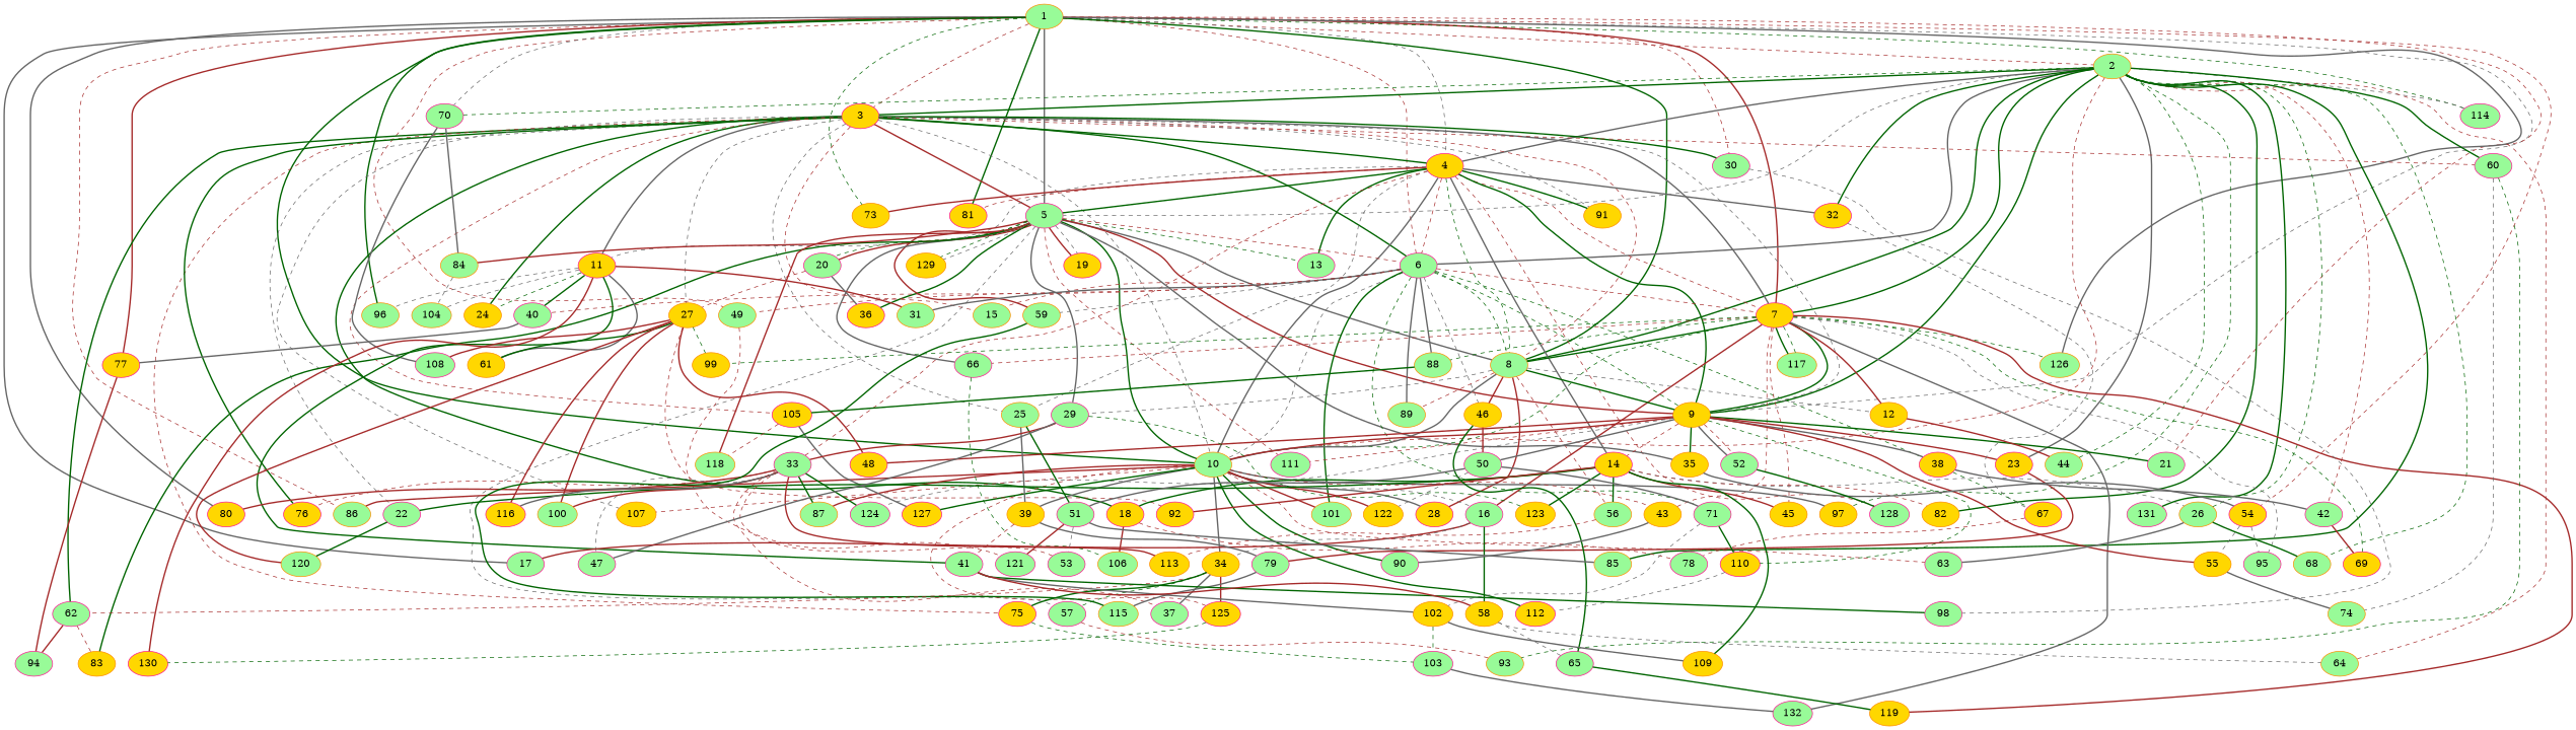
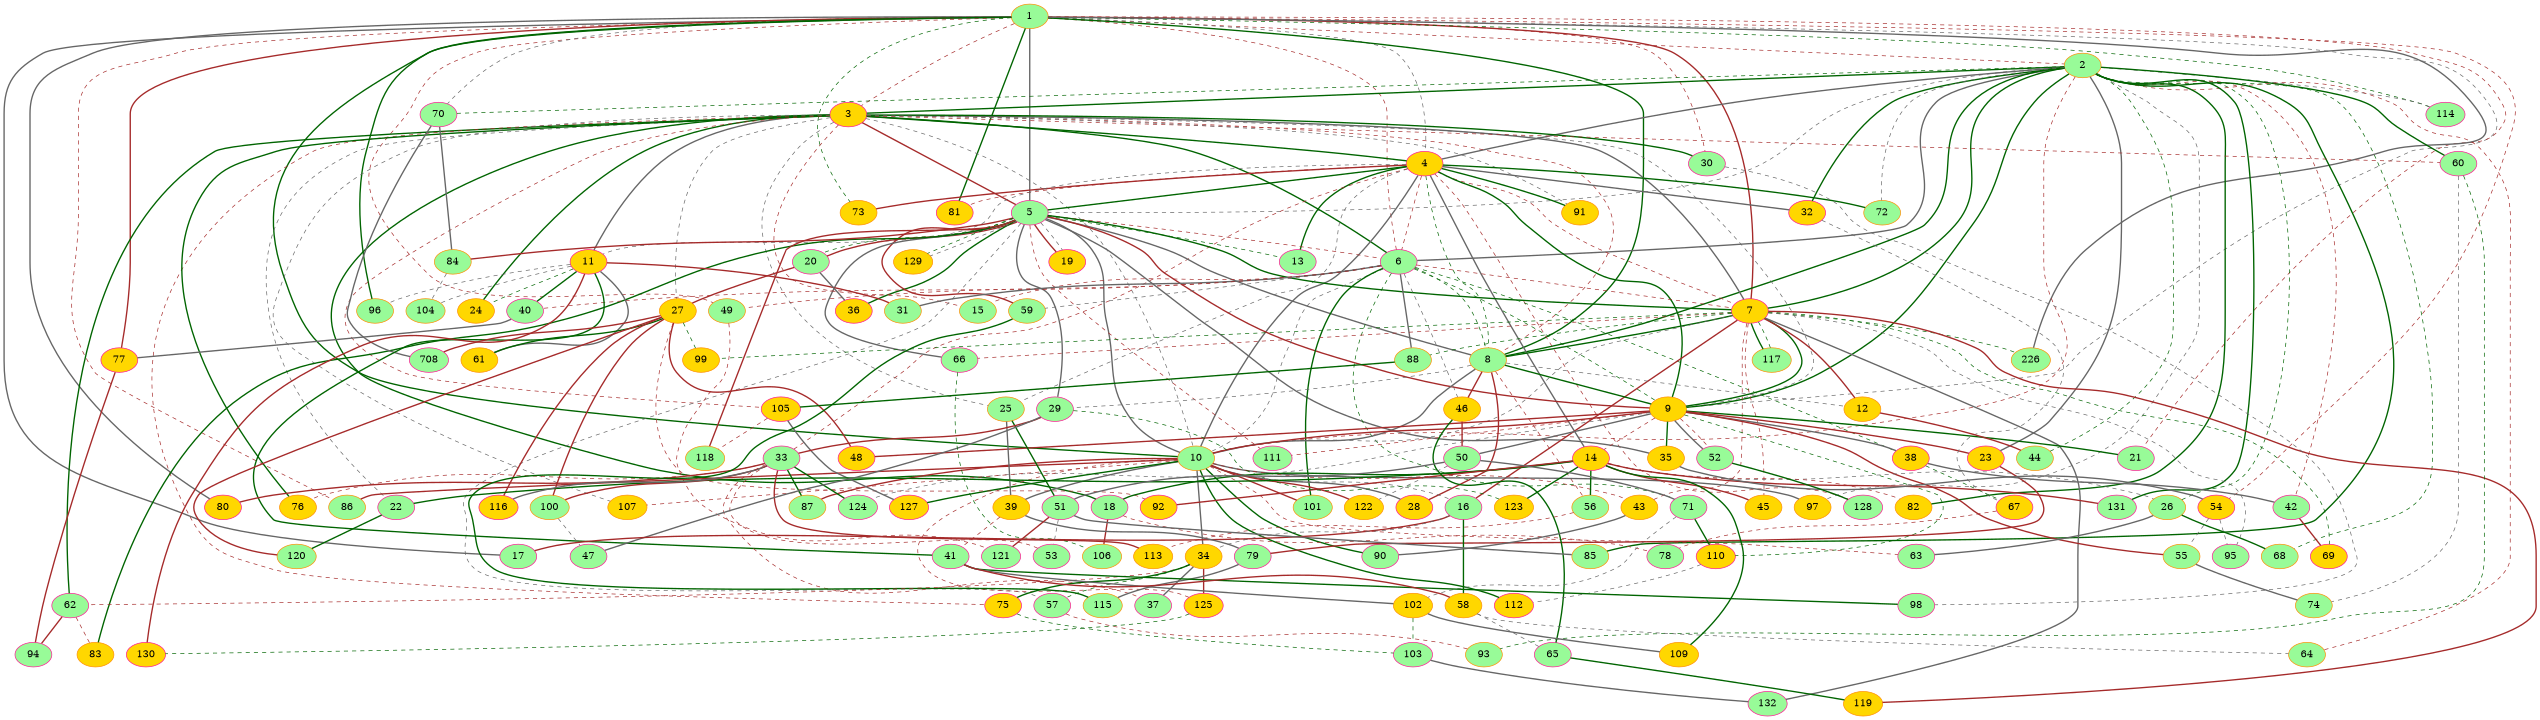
  graph {
    node [color=deeppink fillcolor=palegreen style=filled]
    edge [color=brown style=bold]
    1 [color=darkorange]
    2 [color=darkorange]
    3 [fillcolor=gold]
    4 [fillcolor=gold]
    5
    6
    7 [fillcolor=gold]
    8 [color=darkorange]
    9 [color=darkorange fillcolor=gold]
    10 [color=darkorange]
    17
    21
    30
    49 [color=darkorange]
    54 [fillcolor=gold]
    70
    73 [color=darkorange fillcolor=gold]
    77 [fillcolor=gold]
    80 [fillcolor=gold]
    81 [fillcolor=gold]
    86 [color=darkorange]
    96 [color=darkorange]
    114
-   126 [color=darkorange]
+   126 [color=darkorange label=226]
    23 [fillcolor=gold]
    26 [color=darkorange]
    32 [fillcolor=gold]
    42
    44 [color=darkorange]
    60
    64 [color=darkorange]
    68 [color=darkorange]
+   72 [color=darkorange]
    82 [color=darkorange fillcolor=gold]
    85 [color=darkorange]
    97 [color=darkorange fillcolor=gold]
    131
    11 [fillcolor=gold]
    15 [color=darkorange]
-   18 [fillcolor=gold]
+   18
    22
    24 [color=darkorange fillcolor=gold]
    25 [color=darkorange]
    27 [color=darkorange fillcolor=gold]
    62
    75 [fillcolor=gold]
-   76 [fillcolor=gold]
+   76 [color=darkorange fillcolor=gold]
    91 [color=darkorange fillcolor=gold]
    105 [fillcolor=gold]
    107 [color=darkorange fillcolor=gold]
    13
    14 [fillcolor=gold]
    33
    128
    19 [fillcolor=gold]
    20
    29
    35 [color=darkorange fillcolor=gold]
    36 [fillcolor=gold]
    57
    59 [color=darkorange]
    66
    83 [color=darkorange fillcolor=gold]
    84 [color=darkorange]
    111
    118 [color=darkorange]
    129 [color=darkorange fillcolor=gold]
    31 [color=darkorange]
    38 [fillcolor=gold]
    40
    46 [color=darkorange fillcolor=gold]
    71
    88 [color=darkorange]
-   89 [color=darkorange]
    101 [color=darkorange]
    12 [color=darkorange fillcolor=gold]
    16
    43 [color=darkorange fillcolor=gold]
    45 [color=darkorange fillcolor=gold]
    69 [fillcolor=gold]
    95
    99 [color=darkorange fillcolor=gold]
    117 [color=darkorange]
    119 [color=darkorange fillcolor=gold]
    132
    28 [fillcolor=gold]
    56 [color=darkorange]
    48 [fillcolor=gold]
    50
    52
-   55 [color=darkorange fillcolor=gold]
+   55 [color=darkorange]
    110 [fillcolor=gold]
    124
    34 [color=darkorange fillcolor=gold]
    39 [color=darkorange fillcolor=gold]
    63
    87 [color=darkorange]
    90
    112 [fillcolor=gold]
    122 [color=darkorange fillcolor=gold]
    125 [fillcolor=gold]
    127 [fillcolor=gold]
    98
    121
-   108
+   108 [label=708]
    94
    79
    67 [fillcolor=gold]
    74 [color=darkorange]
    93 [color=darkorange]
    41
    61 [color=darkorange fillcolor=gold]
    104 [color=darkorange]
    130 [fillcolor=gold]
    78
    106 [color=darkorange]
    120 [color=darkorange]
    51
    92 [fillcolor=gold]
    100 [color=darkorange]
    116 [fillcolor=gold]
    103
    109 [color=darkorange fillcolor=gold]
    123 [color=darkorange fillcolor=gold]
    47
    37
    53
    113 [color=darkorange fillcolor=gold]
    115 [color=darkorange]
    65
    102 [color=darkorange fillcolor=gold]
    58 [color=darkorange fillcolor=gold]
    1 -- 2 [style=dashed]
    1 -- 3 [style=dashed]
    1 -- 4 [color=gray40 style=dashed]
    1 -- 5 [color=gray40]
    1 -- 6 [style=dashed]
    1 -- 7
    1 -- 8 [color=darkgreen]
    1 -- 9 [color=gray40 style=dashed]
    1 -- 10 [color=darkgreen]
    1 -- 17 [color=gray40]
    1 -- 21 [style=dashed]
    1 -- 30 [style=dashed]
    1 -- 49 [style=dashed]
    1 -- 54 [style=dashed]
    1 -- 70 [color=gray40 style=dashed]
    1 -- 73 [color=darkgreen style=dashed]
    1 -- 77
    1 -- 80 [color=gray40]
    1 -- 81 [color=darkgreen]
    1 -- 86 [style=dashed]
    1 -- 96 [color=darkgreen]
    1 -- 114 [color=darkgreen style=dashed]
    1 -- 126 [color=gray40]
    2 -- 3 [color=darkgreen]
    2 -- 4 [color=gray40]
    2 -- 5 [color=gray40 style=dashed]
    2 -- 6 [color=gray40]
    2 -- 7 [color=darkgreen]
    2 -- 8 [color=darkgreen]
    2 -- 9 [color=darkgreen]
    2 -- 10 [style=dashed]
    2 -- 70 [color=darkgreen style=dashed]
    2 -- 114 [color=gray40 style=dashed]
    2 -- 23 [color=gray40]
    2 -- 26 [color=darkgreen style=dashed]
    2 -- 32 [color=darkgreen]
    2 -- 42 [style=dashed]
    2 -- 44 [color=darkgreen style=dashed]
    2 -- 60 [color=darkgreen]
    2 -- 64 [style=dashed]
    2 -- 68 [color=darkgreen style=dashed]
+   2 -- 72 [color=gray40 style=dashed]
    2 -- 82 [color=darkgreen]
    2 -- 85 [color=darkgreen]
-   2 -- 97 [color=darkgreen style=dashed]
+   2 -- 97 [color=gray40 style=dashed]
    2 -- 131 [color=darkgreen]
    3 -- 4 [color=darkgreen]
    3 -- 5
    3 -- 6 [color=darkgreen]
    3 -- 7 [color=gray40]
    3 -- 8 [style=dashed]
    3 -- 9 [color=gray40 style=dashed]
    3 -- 10 [color=gray40 style=dashed]
    3 -- 30 [color=darkgreen]
    3 -- 60 [style=dashed]
    3 -- 11 [color=gray40]
    3 -- 15 [style=dashed]
    3 -- 18 [color=darkgreen]
    3 -- 22 [color=gray40 style=dashed]
    3 -- 24 [color=darkgreen]
    3 -- 25 [color=gray40 style=dashed]
    3 -- 27 [color=gray40 style=dashed]
    3 -- 62 [color=darkgreen]
    3 -- 75 [style=dashed]
    3 -- 76 [color=darkgreen]
    3 -- 91 [color=gray40 style=dashed]
    3 -- 105 [style=dashed]
    3 -- 107 [color=gray40 style=dashed]
    4 -- 5 [color=darkgreen]
    4 -- 6 [style=dashed]
    4 -- 7 [style=dashed]
    4 -- 8 [color=darkgreen style=dashed]
    4 -- 9 [color=darkgreen]
    4 -- 10 [color=gray40]
    4 -- 73
    4 -- 81 [style=dashed]
    4 -- 32 [color=gray40]
+   4 -- 72 [color=darkgreen]
    4 -- 11 [color=gray40 style=dashed]
    4 -- 25 [color=gray40 style=dashed]
    4 -- 91 [color=darkgreen]
    4 -- 13 [color=darkgreen]
    4 -- 14 [color=gray40]
    4 -- 33 [style=dashed]
    4 -- 128 [style=dashed]
    5 -- 6 [style=dashed]
+   5 -- 7 [color=darkgreen]
    5 -- 8 [color=gray40]
    5 -- 9
-   5 -- 10 [color=darkgreen]
+   5 -- 10 [color=gray40]
    5 -- 13 [color=darkgreen style=dashed]
    5 -- 19
    5 -- 19 [color=gray40 style=dashed]
    5 -- 20 [color=darkgreen style=dashed]
    5 -- 20
    5 -- 29 [color=gray40]
    5 -- 35 [color=gray40]
    5 -- 36 [color=darkgreen]
    5 -- 57 [color=gray40 style=dashed]
    5 -- 59
    5 -- 66 [color=gray40]
    5 -- 83 [color=darkgreen]
    5 -- 84
    5 -- 111 [style=dashed]
    5 -- 118
    5 -- 129 [color=darkgreen style=dashed]
    5 -- 129 [color=gray40 style=dashed]
    6 -- 7 [style=dashed]
    6 -- 8 [color=darkgreen style=dashed]
    6 -- 9 [color=darkgreen style=dashed]
    6 -- 10 [color=gray40 style=dashed]
    6 -- 49 [style=dashed]
    6 -- 15 [style=dashed]
    6 -- 59 [color=gray40 style=dashed]
    6 -- 31 [color=gray40]
    6 -- 38 [color=darkgreen style=dashed]
    6 -- 40 [style=dashed]
    6 -- 46 [color=gray40 style=dashed]
    6 -- 71 [color=darkgreen style=dashed]
    6 -- 88 [color=gray40]
-   6 -- 89 [color=gray40]
    6 -- 101 [color=darkgreen]
    7 -- 8 [color=darkgreen]
    7 -- 9 [color=darkgreen]
-   7 -- 10 [color=darkgreen style=dashed]
+   7 -- 10 [color=gray40 style=dashed]
    7 -- 126 [color=darkgreen style=dashed]
    7 -- 66 [style=dashed]
    7 -- 88 [color=darkgreen style=dashed]
    7 -- 12
    7 -- 16
    7 -- 43 [style=dashed]
    7 -- 45 [style=dashed]
    7 -- 69 [color=darkgreen style=dashed]
    7 -- 95 [color=gray40 style=dashed]
    7 -- 99 [color=darkgreen style=dashed]
    7 -- 117 [color=darkgreen]
    7 -- 117 [color=darkgreen style=dashed]
    7 -- 119
    7 -- 132 [color=gray40]
    8 -- 9 [color=darkgreen]
    8 -- 10 [color=gray40]
    8 -- 29 [color=gray40 style=dashed]
    8 -- 46
-   8 -- 89 [style=dashed]
    8 -- 12 [color=gray40 style=dashed]
    8 -- 28
    8 -- 56 [style=dashed]
    9 -- 10
    9 -- 21 [color=darkgreen]
    9 -- 23
    9 -- 14 [style=dashed]
    9 -- 35 [color=darkgreen]
    9 -- 111 [style=dashed]
    9 -- 38 [color=gray40]
    9 -- 48
    9 -- 50 [color=gray40]
    9 -- 52 [color=gray40]
    9 -- 52 [style=dashed]
    9 -- 55
    9 -- 110 [color=darkgreen style=dashed]
    9 -- 124 [color=gray40 style=dashed]
    10 -- 86
    10 -- 97 [color=gray40]
    10 -- 107 [style=dashed]
    10 -- 101
    10 -- 16 [color=gray40 style=dashed]
    10 -- 43 [style=dashed]
    10 -- 28 [color=gray40]
    10 -- 34 [color=gray40]
    10 -- 39 [color=gray40]
    10 -- 63 [style=dashed]
    10 -- 87
    10 -- 90 [color=darkgreen]
    10 -- 112 [color=darkgreen]
    10 -- 122
    10 -- 125 [style=dashed]
    10 -- 127 [color=darkgreen]
    30 -- 98 [color=gray40 style=dashed]
    49 -- 121 [style=dashed]
    54 -- 95 [color=gray40 style=dashed]
    54 -- 55 [color=gray40 style=dashed]
    70 -- 84 [color=gray40]
    70 -- 108 [color=gray40]
    77 -- 94
    23 -- 79
    26 -- 68 [color=darkgreen]
    26 -- 63 [color=gray40]
    32 -- 67 [color=gray40 style=dashed]
    42 -- 69
    60 -- 74 [color=gray40 style=dashed]
    60 -- 93 [color=darkgreen style=dashed]
    11 -- 96 [color=gray40 style=dashed]
    11 -- 24 [color=darkgreen style=dashed]
    11 -- 31
    11 -- 40 [color=darkgreen]
    11 -- 41 [color=darkgreen]
    11 -- 61 [color=gray40]
    11 -- 104 [color=gray40 style=dashed]
    11 -- 130
    18 -- 78 [style=dashed]
    18 -- 106
    22 -- 120 [color=darkgreen]
    25 -- 39 [color=gray40]
    25 -- 51 [color=darkgreen]
    27 -- 99 [color=darkgreen style=dashed]
    27 -- 48
    27 -- 108
    27 -- 61 [color=darkgreen]
    27 -- 120
    27 -- 92 [style=dashed]
    27 -- 100
    27 -- 116
    62 -- 83 [style=dashed]
    62 -- 94
    75 -- 103 [color=darkgreen style=dashed]
    105 -- 118 [style=dashed]
    105 -- 127 [color=gray40]
    14 -- 26 [color=gray40 style=dashed]
    14 -- 82 [style=dashed]
+   14 -- 131
    14 -- 18 [color=darkgreen]
    14 -- 22 [color=darkgreen]
    14 -- 45
    14 -- 56 [color=darkgreen]
    14 -- 92
    14 -- 109 [color=darkgreen]
    14 -- 123 [color=darkgreen]
    33 -- 80
    33 -- 76 [style=dashed]
    33 -- 124 [color=darkgreen]
    33 -- 87 [color=darkgreen]
    33 -- 100
    33 -- 116 [color=gray40]
-   33 -- 47 [color=gray40 style=dashed]
+   100 -- 47 [color=gray40 style=dashed]
    33 -- 37 [style=dashed]
    33 -- 53 [style=dashed]
    33 -- 113
-   20 -- 27 [style=dashed]
+   20 -- 27
    20 -- 36 [color=gray40]
    29 -- 33
    29 -- 123 [color=darkgreen style=dashed]
    29 -- 47 [color=gray40]
    35 -- 54 [color=gray40]
    57 -- 93 [style=dashed]
    59 -- 115 [color=darkgreen]
    66 -- 106 [color=darkgreen style=dashed]
    84 -- 104 [color=gray40 style=dashed]
    38 -- 42 [color=gray40]
    38 -- 67 [color=darkgreen style=dashed]
    40 -- 77 [color=gray40]
    46 -- 50
    46 -- 65 [color=darkgreen]
    71 -- 110 [color=darkgreen]
    71 -- 102 [color=gray40 style=dashed]
    88 -- 105 [color=darkgreen]
    12 -- 44
    16 -- 17
    16 -- 34 [color=gray40 style=dashed]
    16 -- 58 [color=darkgreen]
    43 -- 90 [color=gray40]
    56 -- 113 [style=dashed]
    50 -- 71 [color=gray40]
    50 -- 122 [color=gray40 style=dashed]
    50 -- 51 [color=gray40]
    52 -- 128 [color=darkgreen]
    55 -- 74 [color=gray40]
    110 -- 112 [color=gray40 style=dashed]
    34 -- 62 [style=dashed]
    34 -- 75 [color=darkgreen]
    34 -- 57 [color=darkgreen style=dashed]
    34 -- 125
    34 -- 37 [color=gray40]
    39 -- 79 [color=gray40]
    39 -- 41 [style=dashed]
    125 -- 130 [color=darkgreen style=dashed]
    79 -- 115 [color=gray40]
    67 -- 78 [style=dashed]
    41 -- 98 [color=darkgreen]
    41 -- 102 [color=gray40]
    41 -- 58
    51 -- 85 [color=gray40]
    51 -- 121
    51 -- 53 [color=gray40 style=dashed]
    103 -- 132 [color=gray40]
    65 -- 119 [color=darkgreen]
    102 -- 103 [color=darkgreen style=dashed]
    102 -- 109 [color=gray40]
    58 -- 64 [color=gray40 style=dashed]
    58 -- 65 [color=gray40 style=dashed]
  }
